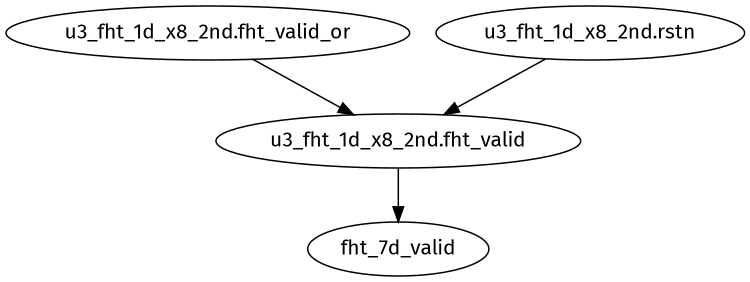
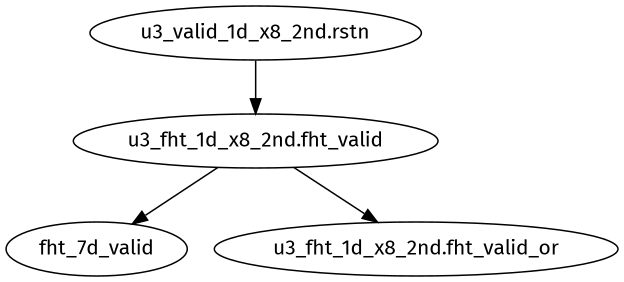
  strict digraph {
    fontname="Fira Sans"
    node [complexity=0 fontname="Fira Sans" rank=0.0]
    edge [fontname="Fira Sans"]
    "u3_fht_1d_x8_2nd.fht_valid" [importance=0.00680861722121]
    n2 [importance=0.00321267823586 label=fht_7d_valid]
    "u3_fht_1d_x8_2nd.fht_valid_or" [complexity=2 importance=0.0111201188798 rank=0.00556005943989]
-   "u3_fht_1d_x8_2nd.rstn" [complexity=1 importance=0.0152678728653 rank=0.0152678728653]
+   "u3_fht_1d_x8_2nd.rstn" [complexity=1 importance=0.0152678728653 rank=0.0152678728653 label="u3_valid_1d_x8_2nd.rstn"]
    "u3_fht_1d_x8_2nd.fht_valid" -> n2
-   "u3_fht_1d_x8_2nd.fht_valid_or" -> "u3_fht_1d_x8_2nd.fht_valid"
+   "u3_fht_1d_x8_2nd.fht_valid" -> "u3_fht_1d_x8_2nd.fht_valid_or"
    "u3_fht_1d_x8_2nd.rstn" -> "u3_fht_1d_x8_2nd.fht_valid"
  }
